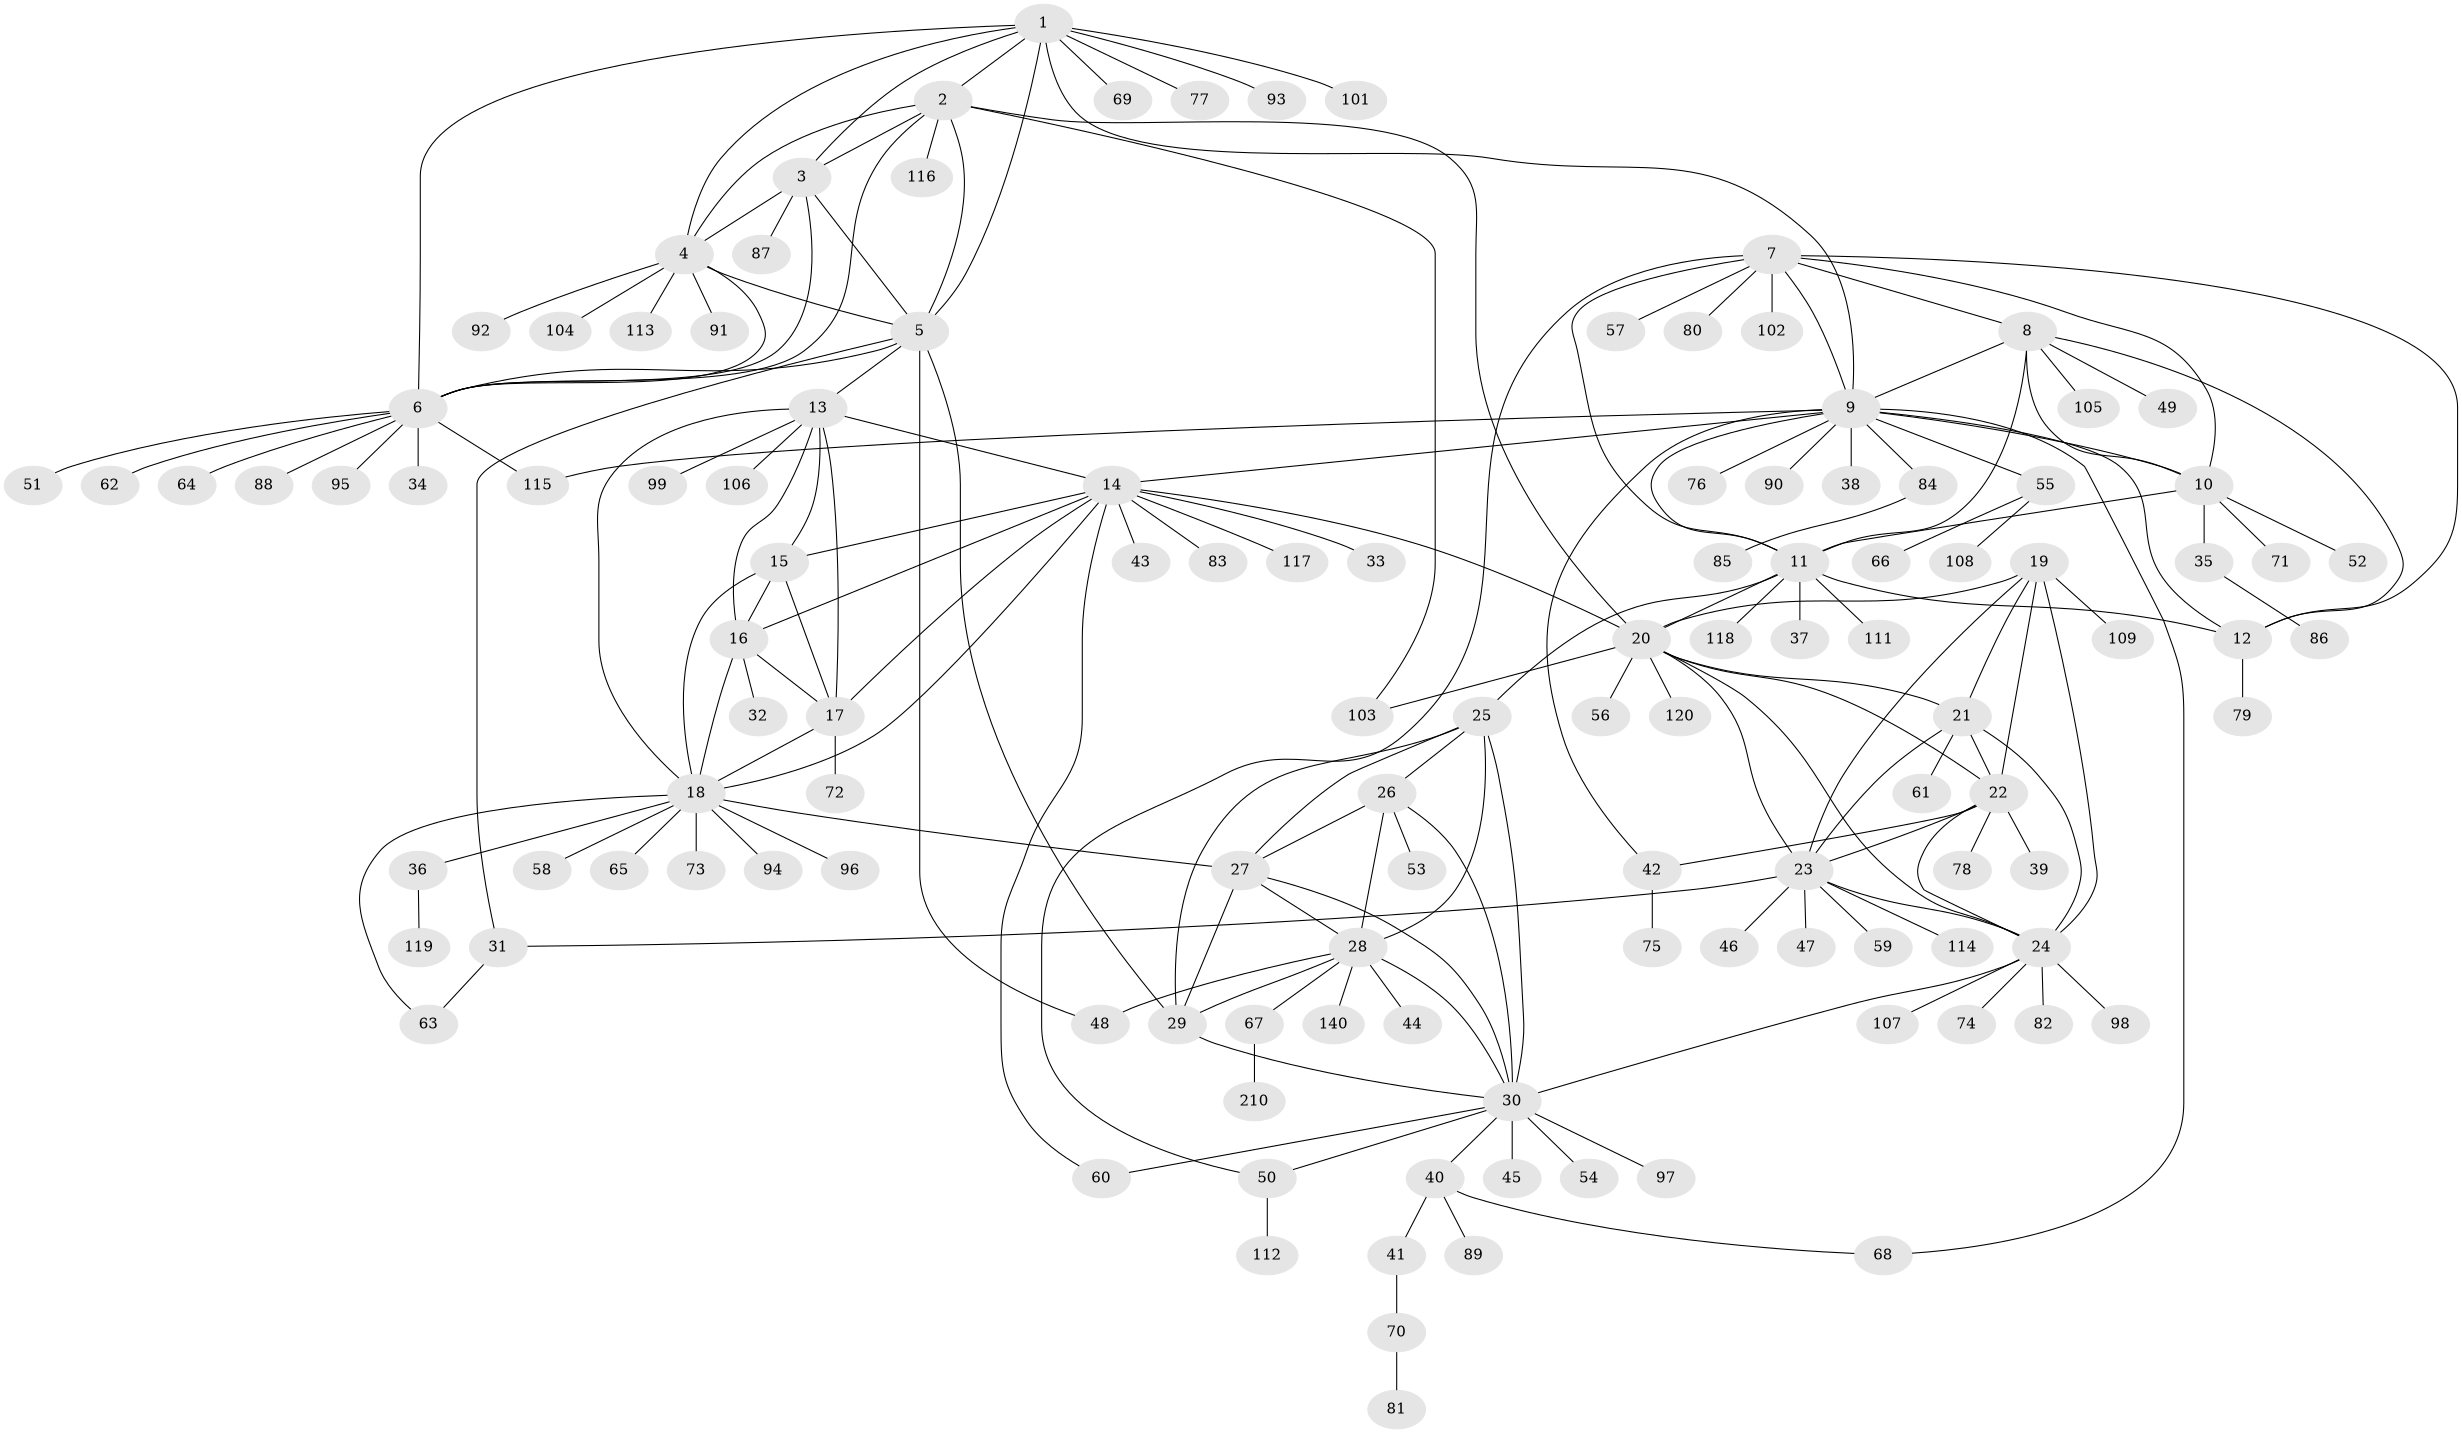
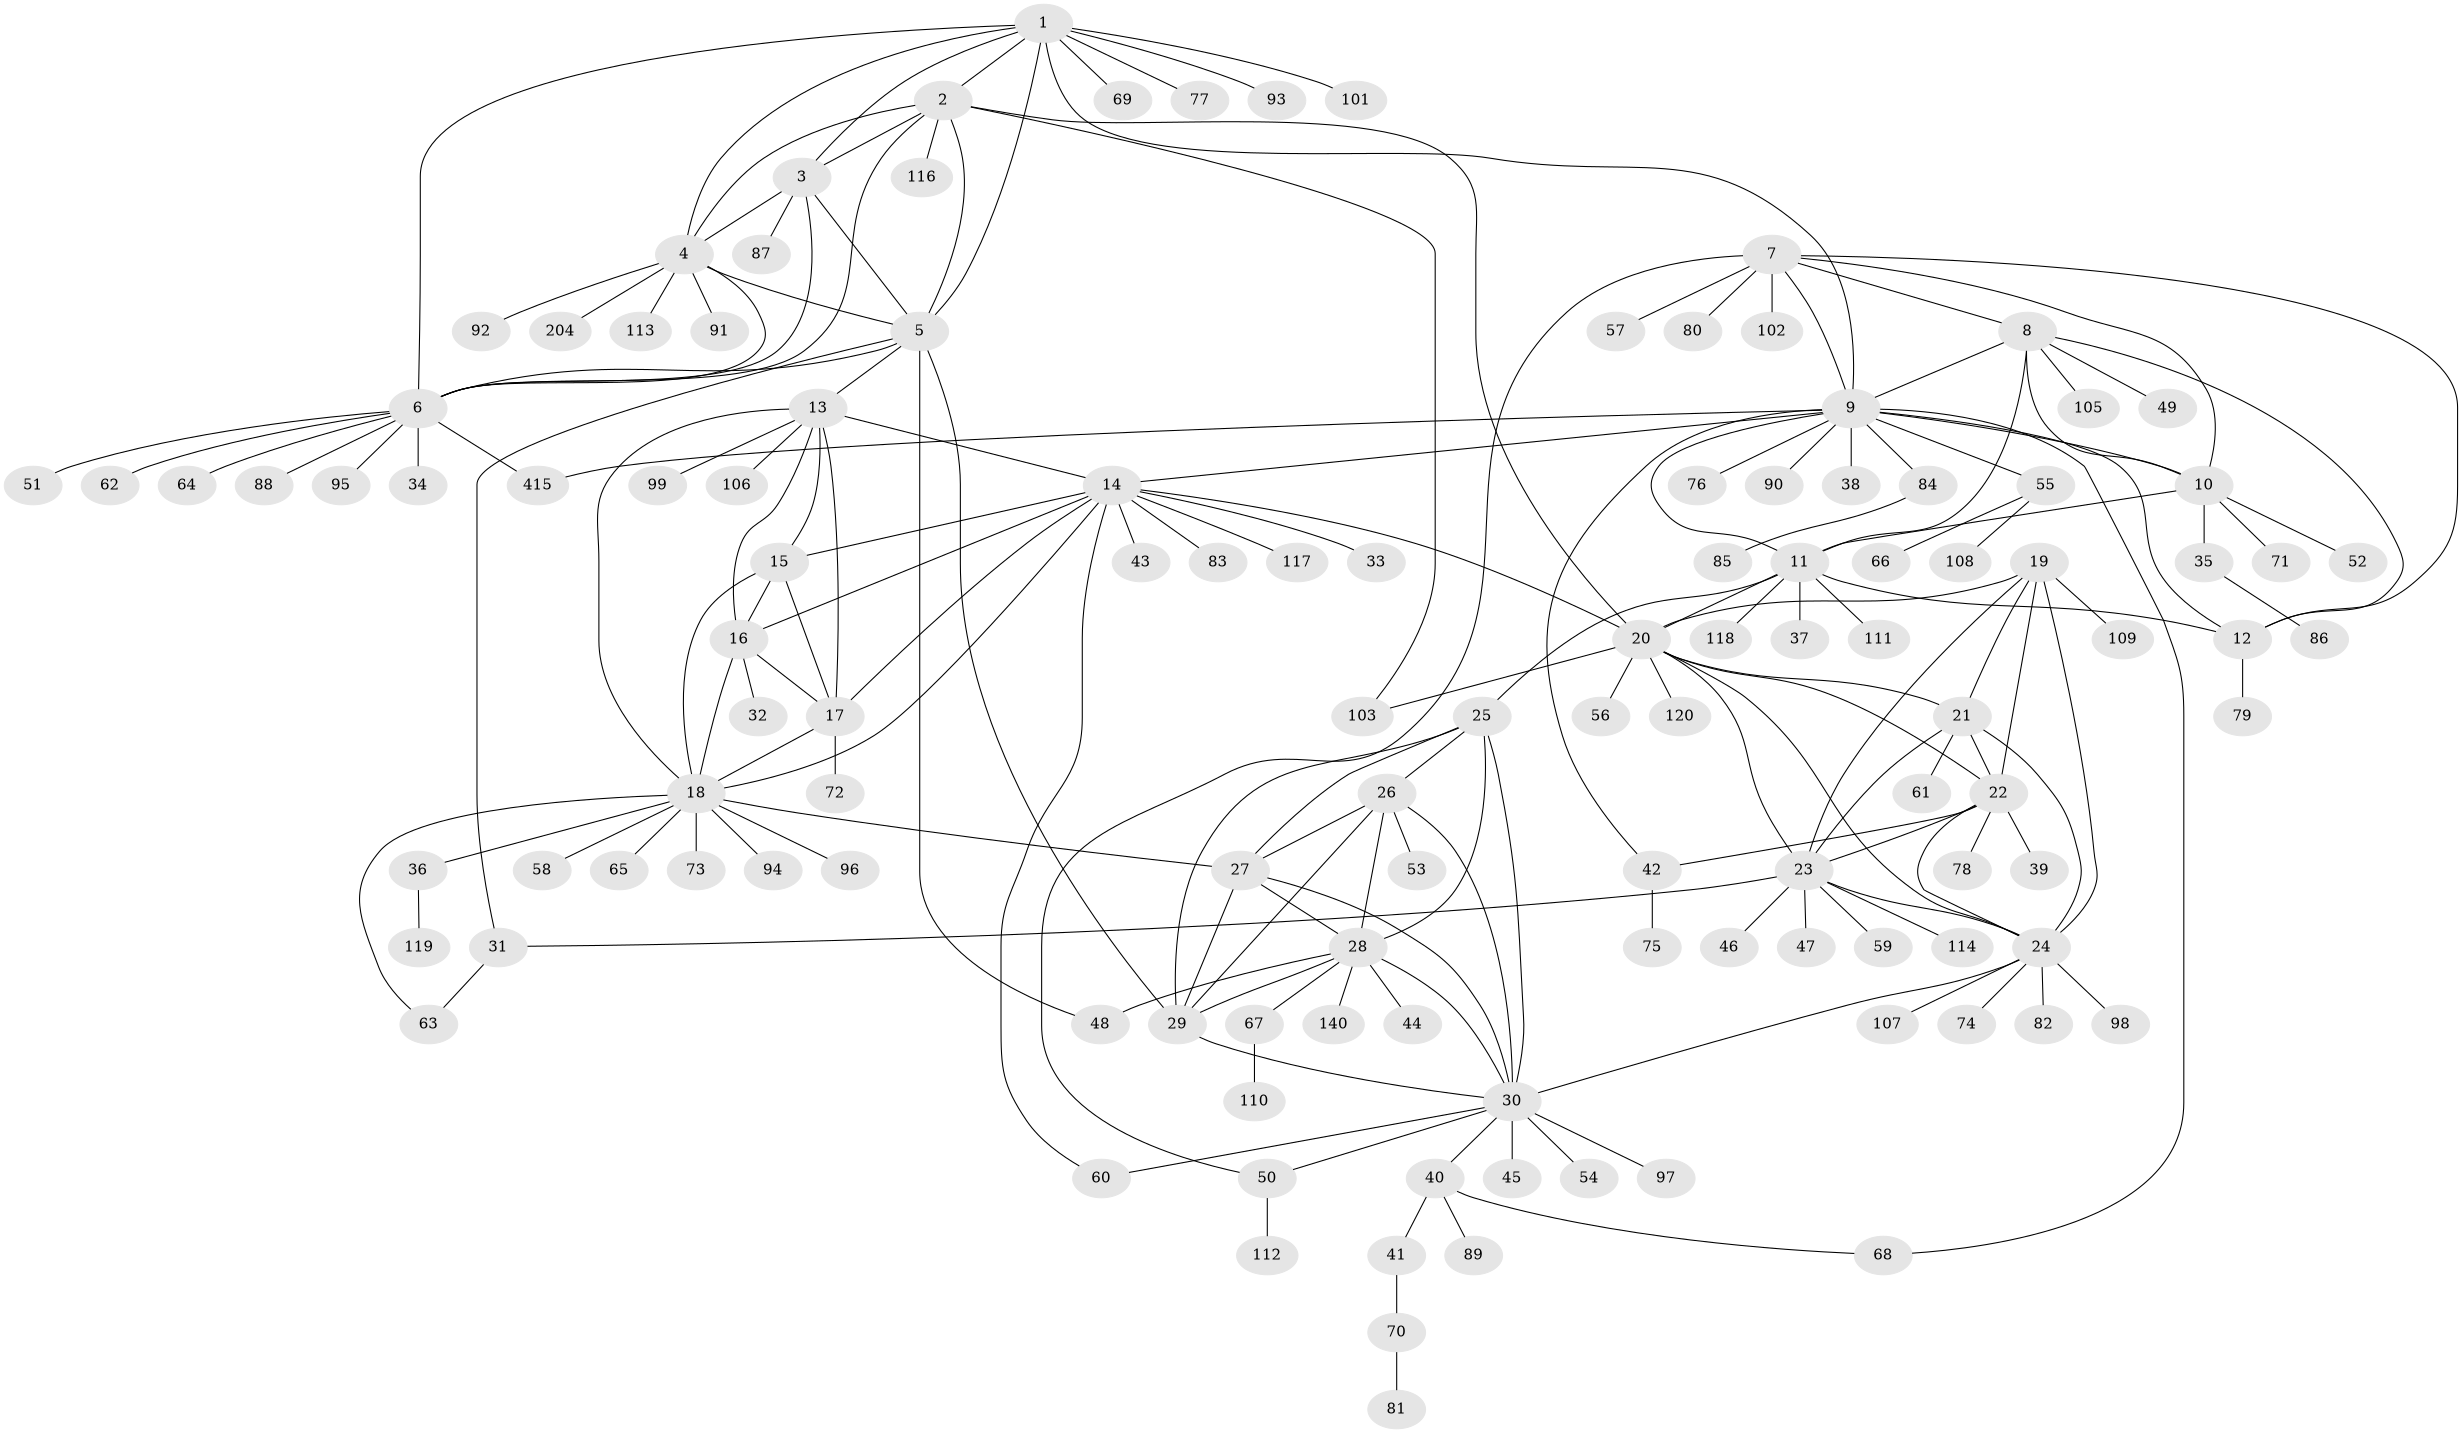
  graph {
    node [color=gray90 style=filled]
    1
    2
    3
    4
    5
    6
    9
    69
    77
    93
    101
    20
    103
    116
    87
    91
    92
-   104
+   104 [label=204]
    113
    13
    29
    31
    48
    34
    51
    62
    64
    88
    95
-   115
+   115 [label=415]
    10
    11
    12
    14
    38
    42
    55
    68
    76
    84
    90
    21
    22
    23
    24
    56
    120
    15
    16
    17
    18
    99
    106
    30
    63
    7
    8
    50
    57
    80
    102
    49
    105
    35
    52
    71
    25
    37
    111
    118
    79
    112
    33
    43
    60
    83
    117
    75
    66
    108
    85
    86
    27
    26
    28
    32
    72
    36
    58
    65
    73
    94
    96
    119
    19
    109
    61
    39
    78
    46
    47
    59
    114
    74
    82
    98
    107
    40
    45
    54
    97
    53
    44
    67
    n115 [label=140]
-   110 [label=210]
+   110
    41
    89
    70
    81
    1 -- 2
    1 -- 3
    1 -- 4
    1 -- 5
    1 -- 6
    1 -- 9
    1 -- 69
    1 -- 77
    1 -- 93
    1 -- 101
    2 -- 3
    2 -- 4
    2 -- 5
    2 -- 6
    2 -- 20
    2 -- 103
    2 -- 116
    3 -- 4
    3 -- 5
    3 -- 6
    3 -- 87
    4 -- 5
    4 -- 6
    4 -- 91
    4 -- 92
    4 -- 104
    4 -- 113
    5 -- 6
    5 -- 13
    5 -- 29
    5 -- 31
    5 -- 48
    6 -- 34
    6 -- 51
    6 -- 62
    6 -- 64
    6 -- 88
    6 -- 95
    6 -- 115
    9 -- 115
    9 -- 10
    9 -- 11
    9 -- 12
    9 -- 14
    9 -- 38
    9 -- 42
    9 -- 55
    9 -- 68
    9 -- 76
    9 -- 84
    9 -- 90
    20 -- 103
    20 -- 21
    20 -- 22
    20 -- 23
    20 -- 24
    20 -- 56
    20 -- 120
    13 -- 14
    13 -- 15
    13 -- 16
    13 -- 17
    13 -- 18
    13 -- 99
    13 -- 106
    29 -- 30
    31 -- 63
    10 -- 11
    10 -- 35
    10 -- 52
    10 -- 71
    11 -- 20
    11 -- 12
    11 -- 25
    11 -- 37
    11 -- 111
    11 -- 118
    12 -- 79
    14 -- 20
    14 -- 15
    14 -- 16
    14 -- 17
    14 -- 18
    14 -- 33
    14 -- 43
    14 -- 60
    14 -- 83
    14 -- 117
    42 -- 75
    55 -- 66
    55 -- 108
    84 -- 85
    21 -- 22
    21 -- 23
    21 -- 24
    21 -- 61
    22 -- 42
    22 -- 23
    22 -- 24
    22 -- 39
    22 -- 78
    23 -- 31
    23 -- 24
    23 -- 46
    23 -- 47
    23 -- 59
    23 -- 114
    24 -- 30
    24 -- 74
    24 -- 82
    24 -- 98
    24 -- 107
    15 -- 16
    15 -- 17
    15 -- 18
    16 -- 17
    16 -- 18
    16 -- 32
    17 -- 18
    17 -- 72
    18 -- 63
    18 -- 27
    18 -- 36
    18 -- 58
    18 -- 65
    18 -- 73
    18 -- 94
    18 -- 96
    30 -- 50
    30 -- 60
    30 -- 40
    30 -- 45
    30 -- 54
    30 -- 97
    7 -- 9
    7 -- 10
-   7 -- 11
    7 -- 12
    7 -- 8
    7 -- 50
    7 -- 57
    7 -- 80
    7 -- 102
    8 -- 9
    8 -- 10
    8 -- 11
    8 -- 12
    8 -- 49
    8 -- 105
    50 -- 112
    35 -- 86
    25 -- 29
    25 -- 30
    25 -- 27
    25 -- 26
    25 -- 28
    27 -- 29
    27 -- 30
    27 -- 28
+   26 -- 29
    26 -- 30
    26 -- 27
    26 -- 28
    26 -- 53
    28 -- 29
    28 -- 48
    28 -- 30
    28 -- 44
    28 -- 67
    28 -- n115
    36 -- 119
    19 -- 20
    19 -- 21
    19 -- 22
    19 -- 23
    19 -- 24
    19 -- 109
    40 -- 68
    40 -- 41
    40 -- 89
    67 -- 110
    41 -- 70
    70 -- 81
  }
